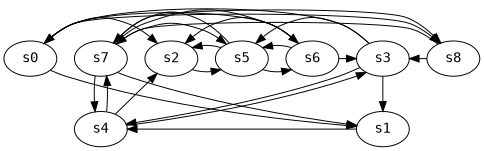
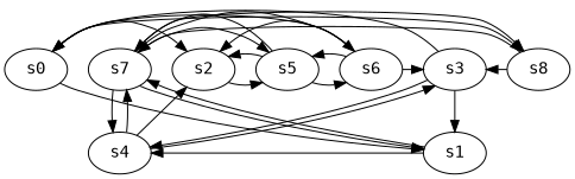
  digraph {
    fontname="DejaVu Sans Mono"
    node [fontname="DejaVu Sans Mono" player=1]
    edge [fontname="DejaVu Sans Mono"]
    s0 [player=0]
    s1 [player=0]
    s2
    s8
    s4
    s7
    s5
    s3
    s6 [player=0]
    s0 -> s1 [constraint="time == 1 || time == 6 || time == 13 || time == 14 || time == 17"]
    s0 -> s2 [constraint="time % 3 == 2 || time % 3 == 1"]
    s0 -> s8 [constraint="!(time % 2 == 0)"]
    s1 -> s4 [constraint="time == 0 || time == 1 || time == 10 || time == 12 || time == 14"]
+   s1 -> s7 [constraint="time % 2 == 0 && time % 3 == 0"]
    s2 -> s5 [constraint="time % 4 == 2 && time % 5 == 1"]
    s8 -> s7 [constraint="time % 5 == 4 || time % 2 == 1"]
    s8 -> s3 [constraint="time % 5 == 0 || time % 5 == 1"]
    s4 -> s2 [constraint="time % 5 == 1 || time % 5 == 1"]
    s4 -> s7 [constraint="time % 2 == 1 && time % 3 == 0"]
    s4 -> s3 [constraint="time % 5 == 4"]
    s7 -> s1 [constraint="time % 2 == 1 && time % 5 == 0"]
    s7 -> s8 [constraint="time % 3 == 2 && time % 3 == 1"]
    s7 -> s4
    s7 -> s5 [constraint="time % 3 == 2 || time % 2 == 0"]
    s7 -> s6 [constraint="time % 4 == 1 && time % 4 == 1"]
    s5 -> s2 [constraint="!(time % 5 == 4)"]
    s5 -> s7 [constraint="time % 4 == 0 && time % 4 == 1"]
    s5 -> s6 [constraint="time == 6 || time == 8 || time == 10 || time == 17"]
    s3 -> s0 [constraint="time % 3 == 2 && time % 4 == 0"]
    s3 -> s1
    s3 -> s4 [constraint="time % 6 == 4"]
-   s3 -> s5 [constraint="time % 2 == 1 && time % 5 == 4"]
    s6 -> s0 [constraint="time == 0 || time == 4 || time == 9 || time == 12"]
    s6 -> s2 [constraint="time % 8 == 3"]
    s6 -> s5 [constraint="!(time % 3 == 0)"]
    s6 -> s3 [constraint="time % 3 == 2"]
  }
